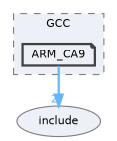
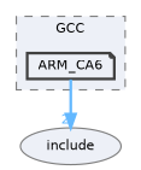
  digraph {
    compound=true
    node [fillcolor="#edf0f7" fontname=Helvetica fontsize=10]
-   n1 [color=grey25 height=0.2 label=ARM_CA9 shape=note style="filled,bold" width=0.4]
+   n1 [color=grey25 height=0.2 label=ARM_CA6 shape=note style="filled,bold" width=0.4]
    n2 [color=grey50 height=0.2 label=include shape=ellipse style=filled width=0.4]
    subgraph cluster_1 {
      bgcolor="#edf0f7"
      fontname=Helvetica
      fontsize=10
      label=GCC
      pencolor=grey50
      style="filled,dashed"
      n1
    }
    n1 -> n2 [color=steelblue1 fontcolor=steelblue1 fontname=Helvetica fontsize=10 headlabel=2 labeldistance=1.5 labelfontname=Helvetica labelfontsize=10 style=bold]
  }
